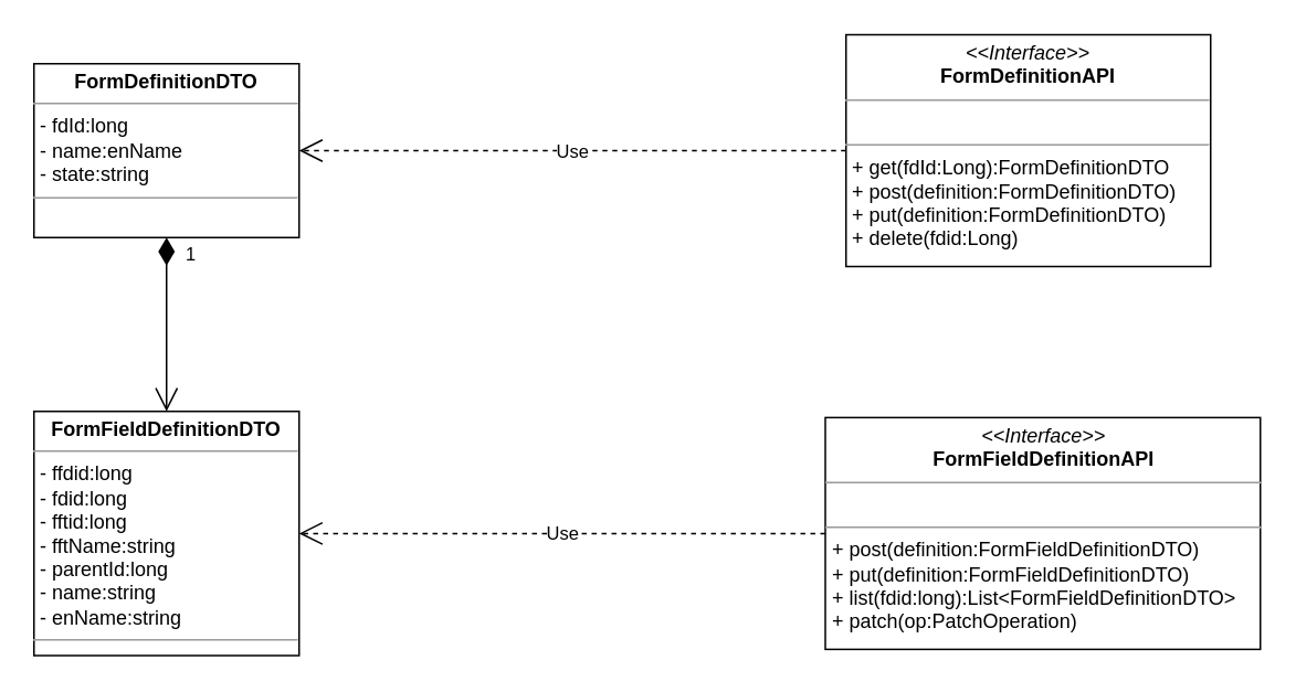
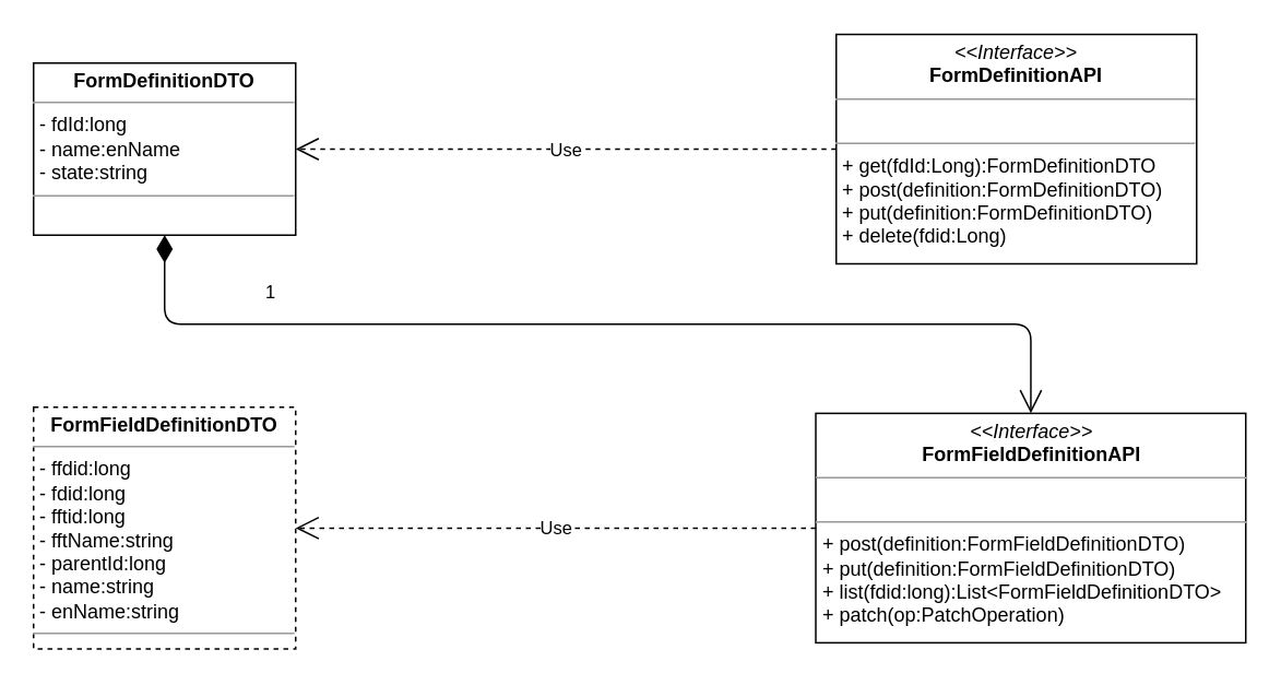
  <mxCell id="0" />
  <mxCell id="1" parent="0" />
  <mxCell id="2" value="&lt;p style=&quot;margin: 0px ; margin-top: 4px ; text-align: center&quot;&gt;&lt;i&gt;&amp;lt;&amp;lt;Interface&amp;gt;&amp;gt;&lt;/i&gt;&lt;br&gt;&lt;b&gt;FormDefinitionAPI&lt;/b&gt;&lt;br&gt;&lt;/p&gt;&lt;hr size=&quot;1&quot;&gt;&lt;p style=&quot;margin: 0px ; margin-left: 4px&quot;&gt;&lt;br&gt;&lt;/p&gt;&lt;hr size=&quot;1&quot;&gt;&lt;p style=&quot;margin: 0px ; margin-left: 4px&quot;&gt;+ get(fdId:Long):FormDefinitionDTO&lt;/p&gt;&lt;p style=&quot;margin: 0px ; margin-left: 4px&quot;&gt;+ post(definition:FormDefinitionDTO)&lt;/p&gt;&lt;p style=&quot;margin: 0px ; margin-left: 4px&quot;&gt;+ put(definition:FormDefinitionDTO)&lt;br&gt;&lt;/p&gt;&lt;p style=&quot;margin: 0px ; margin-left: 4px&quot;&gt;+ delete(fdid:Long)&lt;br&gt;&lt;/p&gt;" style="verticalAlign=top;align=left;overflow=fill;fontSize=12;fontFamily=Helvetica;html=1;" parent="1" vertex="1"><mxGeometry x="510" y="20.5" width="220" height="140" as="geometry" /></mxCell>
  <mxCell id="3" value="&lt;p style=&quot;margin: 0px ; margin-top: 4px ; text-align: center&quot;&gt;&lt;b&gt;FormDefinitionDTO&lt;/b&gt;&lt;/p&gt;&lt;hr size=&quot;1&quot;&gt;&lt;p style=&quot;margin: 0px ; margin-left: 4px&quot;&gt;- fdId:long&lt;/p&gt;&lt;p style=&quot;margin: 0px ; margin-left: 4px&quot;&gt;- name:enName&lt;/p&gt;&lt;p style=&quot;margin: 0px ; margin-left: 4px&quot;&gt;- state:string&lt;br&gt;&lt;/p&gt;&lt;hr size=&quot;1&quot;&gt;&lt;p style=&quot;margin: 0px ; margin-left: 4px&quot;&gt;&lt;br&gt;&lt;/p&gt;" style="verticalAlign=top;align=left;overflow=fill;fontSize=12;fontFamily=Helvetica;html=1;gradientColor=none;" parent="1" vertex="1"><mxGeometry x="20" y="38" width="160" height="105" as="geometry" /></mxCell>
  <mxCell id="4" value="Use" style="endArrow=open;endSize=12;dashed=1;html=1;exitX=0;exitY=0.5;exitDx=0;exitDy=0;entryX=1;entryY=0.5;entryDx=0;entryDy=0;" parent="1" source="2" target="3" edge="1"><mxGeometry width="160" relative="1" as="geometry"><mxPoint x="160" y="258" as="sourcePoint" /><mxPoint x="320" y="258" as="targetPoint" /></mxGeometry></mxCell>
- <mxCell id="5" value="&lt;p style=&quot;margin: 0px ; margin-top: 4px ; text-align: center&quot;&gt;&lt;b&gt;FormFieldDefinitionDTO&lt;/b&gt;&lt;/p&gt;&lt;hr size=&quot;1&quot;&gt;&lt;p style=&quot;margin: 0px ; margin-left: 4px&quot;&gt;- ffdid:long&lt;/p&gt;&lt;p style=&quot;margin: 0px ; margin-left: 4px&quot;&gt;- fdid:long&lt;/p&gt;&lt;p style=&quot;margin: 0px ; margin-left: 4px&quot;&gt;- fftid:long&lt;/p&gt;&lt;p style=&quot;margin: 0px ; margin-left: 4px&quot;&gt;- fftName:string&lt;/p&gt;&lt;p style=&quot;margin: 0px ; margin-left: 4px&quot;&gt;- parentId:long&lt;/p&gt;&lt;p style=&quot;margin: 0px ; margin-left: 4px&quot;&gt;- name:string&lt;/p&gt;&lt;p style=&quot;margin: 0px ; margin-left: 4px&quot;&gt;- enName:string&lt;/p&gt;&lt;hr size=&quot;1&quot;&gt;&lt;p style=&quot;margin: 0px ; margin-left: 4px&quot;&gt;&lt;br&gt;&lt;/p&gt;" style="verticalAlign=top;align=left;overflow=fill;fontSize=12;fontFamily=Helvetica;html=1;gradientColor=none;" parent="1" vertex="1"><mxGeometry x="20" y="248" width="160" height="147.5" as="geometry" /></mxCell>
+ <mxCell id="5" value="&lt;p style=&quot;margin: 0px ; margin-top: 4px ; text-align: center&quot;&gt;&lt;b&gt;FormFieldDefinitionDTO&lt;/b&gt;&lt;/p&gt;&lt;hr size=&quot;1&quot;&gt;&lt;p style=&quot;margin: 0px ; margin-left: 4px&quot;&gt;- ffdid:long&lt;/p&gt;&lt;p style=&quot;margin: 0px ; margin-left: 4px&quot;&gt;- fdid:long&lt;/p&gt;&lt;p style=&quot;margin: 0px ; margin-left: 4px&quot;&gt;- fftid:long&lt;/p&gt;&lt;p style=&quot;margin: 0px ; margin-left: 4px&quot;&gt;- fftName:string&lt;/p&gt;&lt;p style=&quot;margin: 0px ; margin-left: 4px&quot;&gt;- parentId:long&lt;/p&gt;&lt;p style=&quot;margin: 0px ; margin-left: 4px&quot;&gt;- name:string&lt;/p&gt;&lt;p style=&quot;margin: 0px ; margin-left: 4px&quot;&gt;- enName:string&lt;/p&gt;&lt;hr size=&quot;1&quot;&gt;&lt;p style=&quot;margin: 0px ; margin-left: 4px&quot;&gt;&lt;br&gt;&lt;/p&gt;" style="verticalAlign=top;align=left;overflow=fill;fontSize=12;fontFamily=Helvetica;html=1;gradientColor=none;dashed=1;" parent="1" vertex="1"><mxGeometry x="20" y="248" width="160" height="147.5" as="geometry" /></mxCell>
  <mxCell id="6" value="&lt;p style=&quot;margin: 0px ; margin-top: 4px ; text-align: center&quot;&gt;&lt;i&gt;&amp;lt;&amp;lt;Interface&amp;gt;&amp;gt;&lt;/i&gt;&lt;br&gt;&lt;b&gt;FormFieldDefinitionAPI&lt;/b&gt;&lt;br&gt;&lt;/p&gt;&lt;hr size=&quot;1&quot;&gt;&lt;p style=&quot;margin: 0px ; margin-left: 4px&quot;&gt;&lt;br&gt;&lt;/p&gt;&lt;hr size=&quot;1&quot;&gt;&lt;p style=&quot;margin: 0px ; margin-left: 4px&quot;&gt;+ post(definition:FormFieldDefinitionDTO)&lt;br&gt;+ put(definition:FormFieldDefinitionDTO)&lt;/p&gt;&lt;p style=&quot;margin: 0px ; margin-left: 4px&quot;&gt;+ list(fdid:long):List&amp;lt;FormFieldDefinitionDTO&amp;gt;&lt;/p&gt;&lt;p style=&quot;margin: 0px ; margin-left: 4px&quot;&gt;+ patch(op:PatchOperation)&lt;/p&gt;" style="verticalAlign=top;align=left;overflow=fill;fontSize=12;fontFamily=Helvetica;html=1;gradientColor=none;" parent="1" vertex="1"><mxGeometry x="497.5" y="251.75" width="262.5" height="140" as="geometry" /></mxCell>
  <mxCell id="7" value="Use" style="endArrow=open;endSize=12;dashed=1;html=1;exitX=0;exitY=0.5;exitDx=0;exitDy=0;entryX=1;entryY=0.5;entryDx=0;entryDy=0;" parent="1" source="6" target="5" edge="1"><mxGeometry width="160" relative="1" as="geometry"><mxPoint x="250" y="413" as="sourcePoint" /><mxPoint x="410" y="413" as="targetPoint" /></mxGeometry></mxCell>
- <mxCell id="8" value="1" style="endArrow=open;html=1;endSize=12;startArrow=diamondThin;startSize=14;startFill=1;edgeStyle=orthogonalEdgeStyle;align=left;verticalAlign=bottom;exitX=0.5;exitY=1;exitDx=0;exitDy=0;entryX=0.5;entryY=0;entryDx=0;entryDy=0;" parent="1" source="3" target="5" edge="1"><mxGeometry x="-0.643" y="10" relative="1" as="geometry"><mxPoint x="80" y="448" as="sourcePoint" /><mxPoint x="260" y="248" as="targetPoint" /><mxPoint as="offset" /></mxGeometry></mxCell>
+ <mxCell id="8" value="1" style="endArrow=open;html=1;endSize=12;startArrow=diamondThin;startSize=14;startFill=1;edgeStyle=orthogonalEdgeStyle;align=left;verticalAlign=bottom;exitX=0.5;exitY=1;exitDx=0;exitDy=0;" parent="1" source="3" target="6" edge="1"><mxGeometry x="-0.643" y="10" relative="1" as="geometry"><mxPoint x="80" y="448" as="sourcePoint" /><mxPoint x="260" y="248" as="targetPoint" /><mxPoint as="offset" /></mxGeometry></mxCell>
